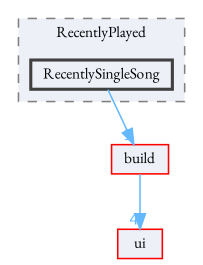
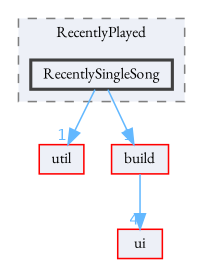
  digraph {
    compound=true
    fontname="EB Garamond"
    node [color=red fillcolor="#edf0f7" fontname="EB Garamond" fontsize=10 shape=box style=filled]
    edge [color=steelblue1 fontcolor=steelblue1 fontname="EB Garamond" fontsize=10 headlabel=1 labeldistance=1.5 labelfontname=Helvetica labelfontsize=10]
    n1 [color=grey25 height=0.2 label=RecentlySingleSong style="filled,bold" width=0.4]
+   n2 [height=0.2 label=util width=0.4]
    n3 [height=0.2 label=build width=0.4]
    n4 [height=0.2 label=ui width=0.4]
    subgraph cluster_1 {
      bgcolor="#edf0f7"
      fontsize=10
      label=RecentlyPlayed
      pencolor=grey50
      style="filled,dashed"
      n1
    }
+   n1 -> n2
    n1 -> n3
    n3 -> n4 [headlabel=4]
  }
